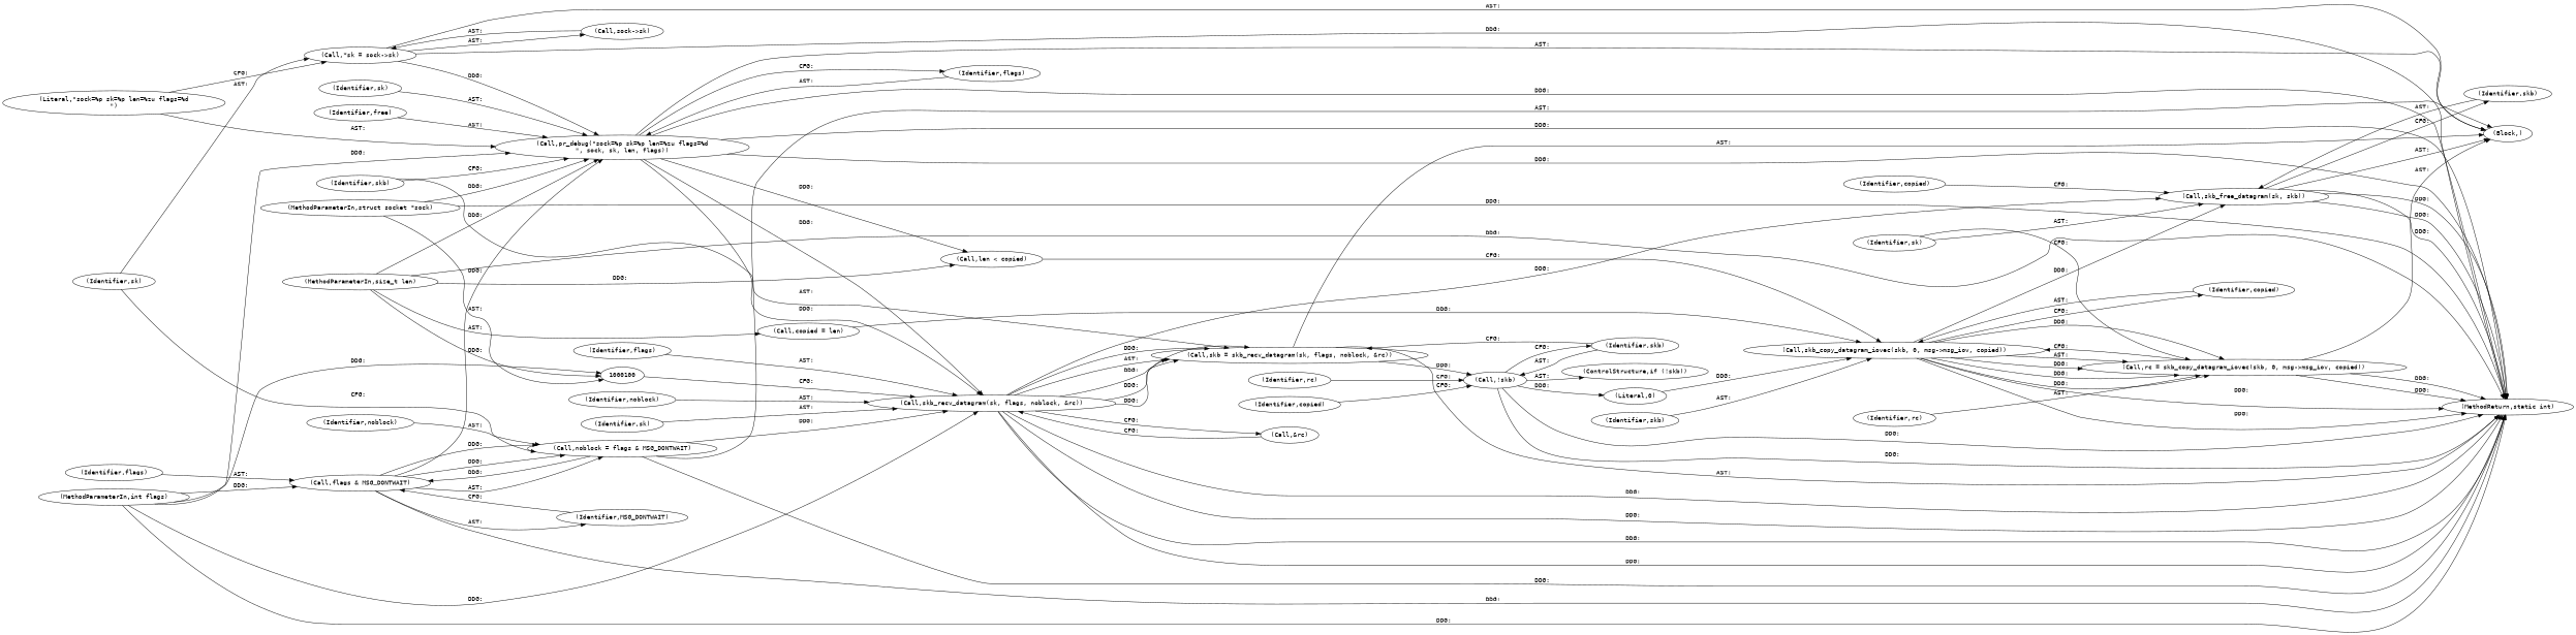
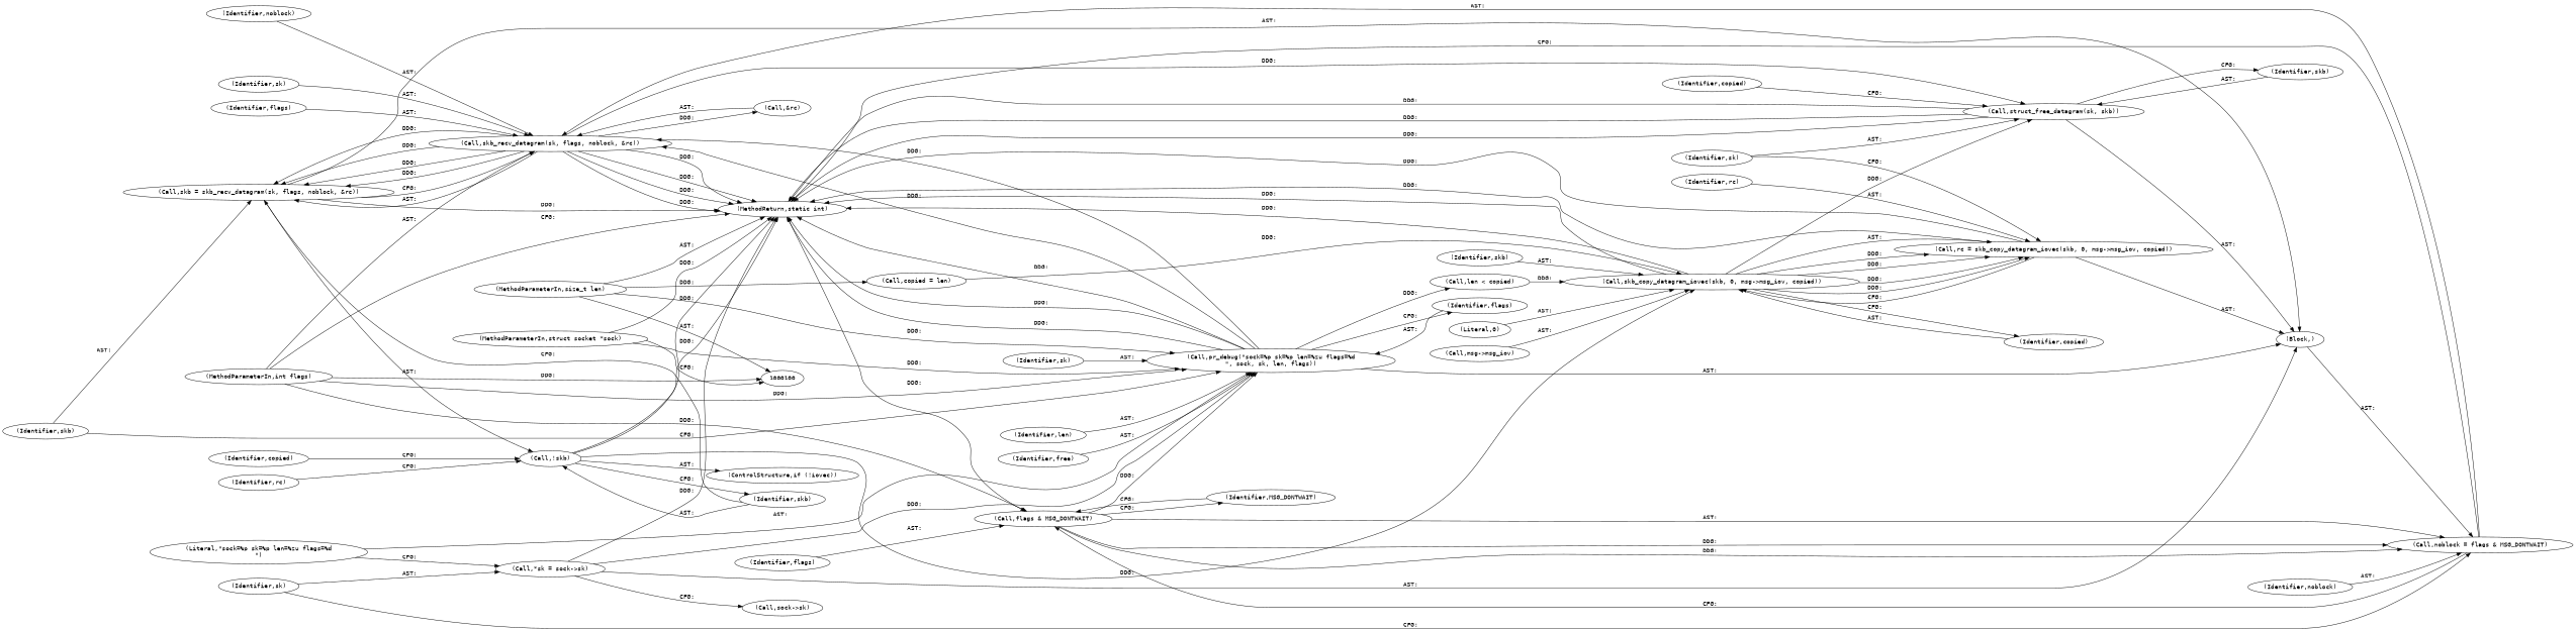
  digraph {
    fontname="DejaVu Sans Mono"
    rankdir=LR
    node [fontname="DejaVu Sans Mono"]
    edge [fontname="DejaVu Sans Mono"]
    n1 [label="(Call,skb = skb_recv_datagram(sk, flags, noblock, &rc))"]
    n2 [label="(Call,skb_recv_datagram(sk, flags, noblock, &rc))"]
    n3 [label="(Call,!skb)"]
    n4 [label="(Block,)"]
    n5 [label="(MethodReturn,static int)"]
-   n6 [label="(Call,skb_free_datagram(sk, skb))"]
+   n6 [label="(Call,struct_free_datagram(sk, skb))"]
    n7 [label="(Call,&rc)"]
    n8 [label="(Call,skb_copy_datagram_iovec(skb, 0, msg->msg_iov, copied))"]
-   n9 [label="(ControlStructure,if (!skb))"]
+   n9 [label="(ControlStructure,if (!iovec))"]
    n10 [label="(Identifier,skb)"]
    n11 [label="(Identifier,skb)"]
    n12 [label="(Call,pr_debug(\"sock=%p sk=%p len=%zu flags=%d\n\", sock, sk, len, flags))"]
    n13 [label="(Call,len < copied)"]
    n14 [label="(Identifier,flags)"]
    n15 [label="(MethodParameterIn,struct socket *sock)"]
    1000100
    n17 [label="(Call,*sk = sock->sk)"]
    n18 [label="(Call,sock->sk)"]
    n19 [label="(MethodParameterIn,size_t len)"]
    n20 [label="(Call,copied = len)"]
    n21 [label="(Call,flags & MSG_DONTWAIT)"]
    n22 [label="(Call,noblock = flags & MSG_DONTWAIT)"]
    n23 [label="(Identifier,MSG_DONTWAIT)"]
    n24 [label="(MethodParameterIn,int flags)"]
    n25 [label="(Call,rc = skb_copy_datagram_iovec(skb, 0, msg->msg_iov, copied))"]
    n26 [label="(Identifier,copied)"]
    n27 [label="(Identifier,noblock)"]
    n28 [label="(Identifier,copied)"]
    n29 [label="(Identifier,skb)"]
    n30 [label="(Identifier,sk)"]
    n31 [label="(Identifier,rc)"]
    n32 [label="(Identifier,noblock)"]
    n33 [label="(Identifier,rc)"]
    n34 [label="(Identifier,sk)"]
    n35 [label="(Identifier,flags)"]
    n36 [label="(Identifier,copied)"]
    n37 [label="(Identifier,sk)"]
+   n38 [label="(Identifier,len)"]
    n39 [label="(Literal,\"sock=%p sk=%p len=%zu flags=%d\n\")"]
    n40 [label="(Identifier,free)"]
    n41 [label="(Identifier,sk)"]
    n42 [label="(Identifier,skb)"]
    n43 [label="(Literal,0)"]
    n44 [label="(Identifier,flags)"]
-   1000100 -> n2 [label="CFG: "]
-   n1 -> n3 [label="DDG: "]
+   n45 [label="(Call,msg->msg_iov)"]
+   n1 -> n2 [label="CFG: "]
+   n1 -> n3 [label="AST: "]
    n1 -> n4 [label="AST: "]
-   n1 -> n5 [label="AST: "]
+   n1 -> n5 [label="DDG: "]
    n2 -> n1 [label="AST: "]
    n2 -> n1 [label="DDG: "]
    n2 -> n1 [label="DDG: "]
    n2 -> n1 [label="DDG: "]
    n2 -> n1 [label="DDG: "]
    n2 -> n5 [label="DDG: "]
    n2 -> n5 [label="DDG: "]
    n2 -> n5 [label="DDG: "]
    n2 -> n5 [label="DDG: "]
    n2 -> n6 [label="DDG: "]
-   n2 -> n7 [label="CFG: "]
+   n2 -> n7 [label="DDG: "]
    n3 -> n5 [label="DDG: "]
    n3 -> n5 [label="DDG: "]
-   n3 -> n43 [label="DDG: "]
+   n3 -> n8 [label="DDG: "]
    n3 -> n9 [label="AST: "]
    n3 -> n10 [label="CFG: "]
    n6 -> n4 [label="AST: "]
    n6 -> n5 [label="DDG: "]
    n6 -> n5 [label="DDG: "]
    n6 -> n5 [label="DDG: "]
    n6 -> n11 [label="CFG: "]
-   n7 -> n2 [label="CFG: "]
+   n7 -> n2 [label="AST: "]
    n8 -> n5 [label="DDG: "]
    n8 -> n5 [label="DDG: "]
    n8 -> n6 [label="DDG: "]
    n8 -> n25 [label="AST: "]
    n8 -> n25 [label="DDG: "]
    n8 -> n25 [label="DDG: "]
    n8 -> n25 [label="DDG: "]
    n8 -> n25 [label="DDG: "]
    n8 -> n26 [label="CFG: "]
    n10 -> n1 [label="CFG: "]
    n10 -> n3 [label="AST: "]
    n11 -> n6 [label="AST: "]
    n12 -> n2 [label="DDG: "]
    n12 -> n2 [label="DDG: "]
    n12 -> n4 [label="AST: "]
    n12 -> n5 [label="DDG: "]
    n12 -> n5 [label="DDG: "]
    n12 -> n5 [label="DDG: "]
    n12 -> n13 [label="DDG: "]
    n12 -> n14 [label="CFG: "]
-   n13 -> n8 [label="CFG: "]
+   n13 -> n8 [label="DDG: "]
    n14 -> n12 [label="AST: "]
    n15 -> n5 [label="DDG: "]
    n15 -> n12 [label="DDG: "]
-   n15 -> 1000100 [label="AST: "]
+   n15 -> 1000100 [label="CFG: "]
    n17 -> n4 [label="AST: "]
    n17 -> n5 [label="DDG: "]
    n17 -> n12 [label="DDG: "]
-   n17 -> n18 [label="AST: "]
-   n18 -> n17 [label="AST: "]
-   n19 -> n5 [label="DDG: "]
+   n17 -> n18 [label="CFG: "]
+   n19 -> n5 [label="AST: "]
    n19 -> n12 [label="DDG: "]
-   n19 -> n13 [label="DDG: "]
-   n19 -> 1000100 [label="DDG: "]
-   n19 -> n20 [label="AST: "]
+   n19 -> 1000100 [label="AST: "]
+   n19 -> n20 [label="DDG: "]
    n20 -> n8 [label="DDG: "]
-   n21 -> n5 [label="DDG: "]
+   n5 -> n21 [label="DDG: "]
    n21 -> n12 [label="DDG: "]
    n21 -> n22 [label="AST: "]
    n21 -> n22 [label="DDG: "]
    n21 -> n22 [label="DDG: "]
-   n21 -> n23 [label="AST: "]
-   n22 -> n2 [label="DDG: "]
-   n22 -> n4 [label="AST: "]
-   n22 -> n5 [label="DDG: "]
-   n22 -> n21 [label="DDG: "]
+   n21 -> n23 [label="CFG: "]
+   n22 -> n2 [label="AST: "]
+   n4 -> n22 [label="AST: "]
+   n22 -> n5 [label="CFG: "]
+   n22 -> n21 [label="CFG: "]
    n23 -> n21 [label="CFG: "]
-   n24 -> n2 [label="DDG: "]
-   n24 -> n5 [label="DDG: "]
+   n24 -> n2 [label="AST: "]
+   n24 -> n5 [label="CFG: "]
    n24 -> n12 [label="DDG: "]
    n24 -> 1000100 [label="DDG: "]
    n24 -> n21 [label="DDG: "]
    n25 -> n4 [label="AST: "]
    n25 -> n5 [label="DDG: "]
    n25 -> n5 [label="DDG: "]
    n25 -> n8 [label="CFG: "]
    n26 -> n8 [label="AST: "]
    n27 -> n22 [label="AST: "]
    n28 -> n3 [label="CFG: "]
    n29 -> n8 [label="AST: "]
    n30 -> n6 [label="AST: "]
    n30 -> n25 [label="CFG: "]
    n31 -> n25 [label="AST: "]
    n32 -> n2 [label="AST: "]
    n33 -> n3 [label="CFG: "]
    n34 -> n2 [label="AST: "]
    n35 -> n21 [label="AST: "]
    n36 -> n6 [label="CFG: "]
    n37 -> n12 [label="AST: "]
+   n38 -> n12 [label="AST: "]
    n39 -> n12 [label="AST: "]
    n39 -> n17 [label="CFG: "]
    n40 -> n12 [label="AST: "]
    n41 -> n17 [label="AST: "]
    n41 -> n22 [label="CFG: "]
    n42 -> n1 [label="AST: "]
    n42 -> n12 [label="CFG: "]
-   n43 -> n8 [label="DDG: "]
+   n43 -> n8 [label="AST: "]
    n44 -> n2 [label="AST: "]
+   n45 -> n8 [label="AST: "]
  }
